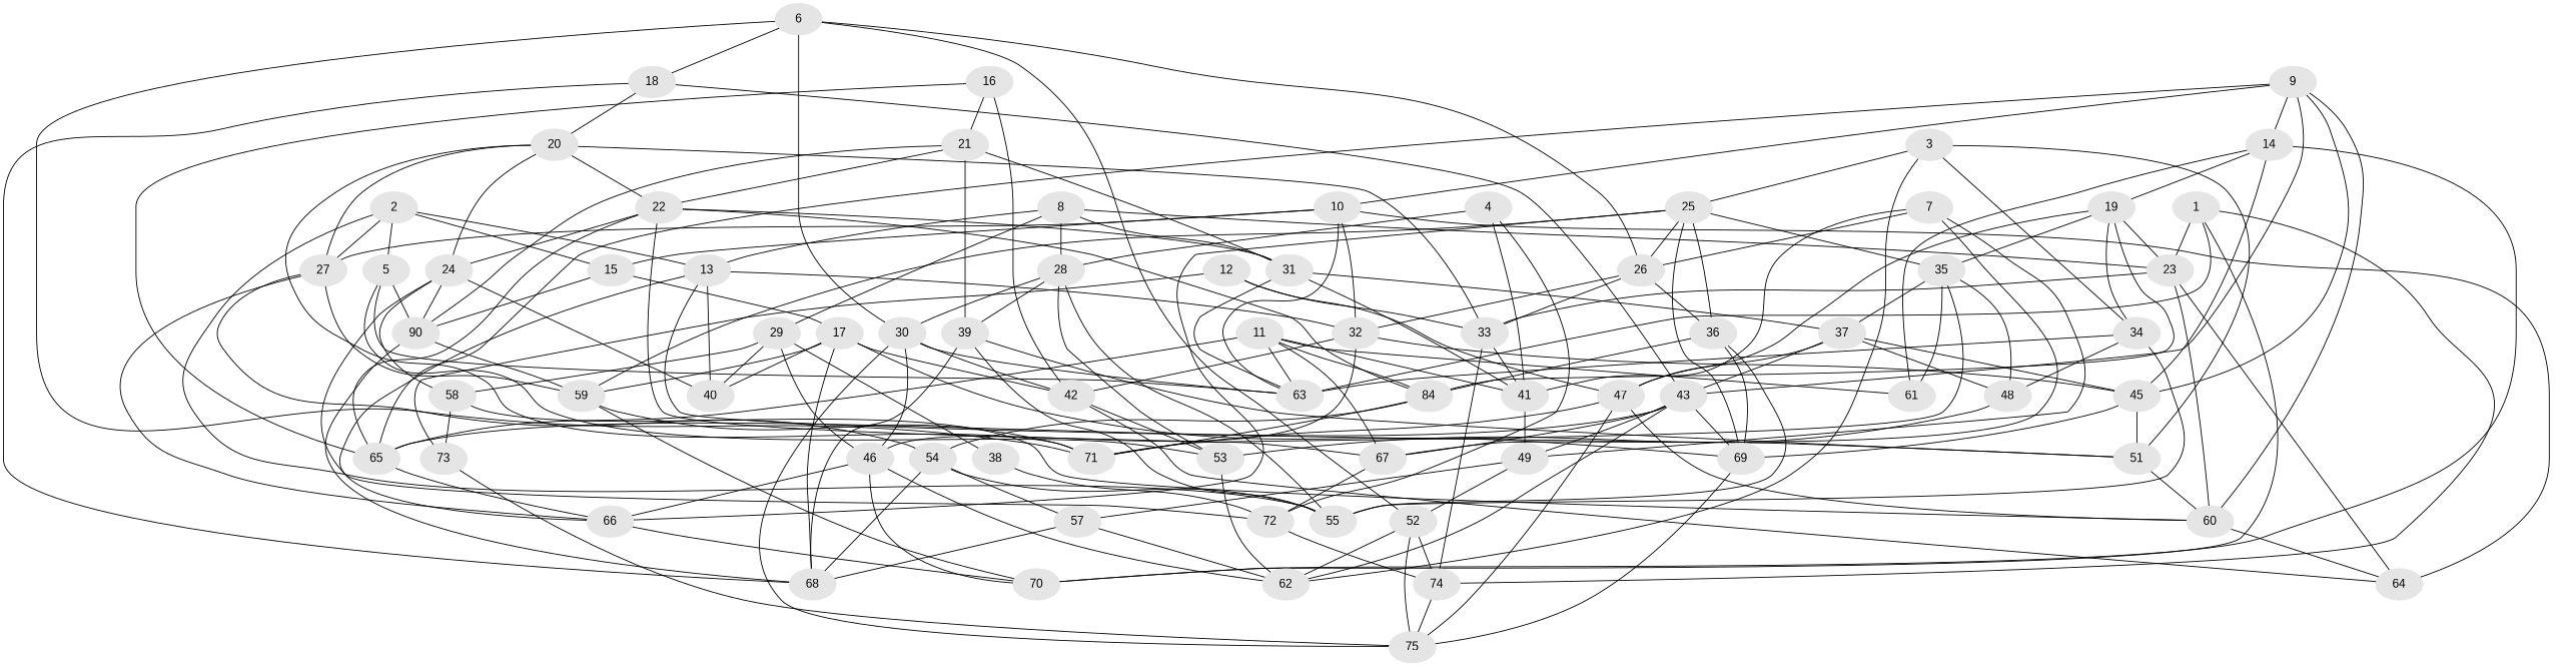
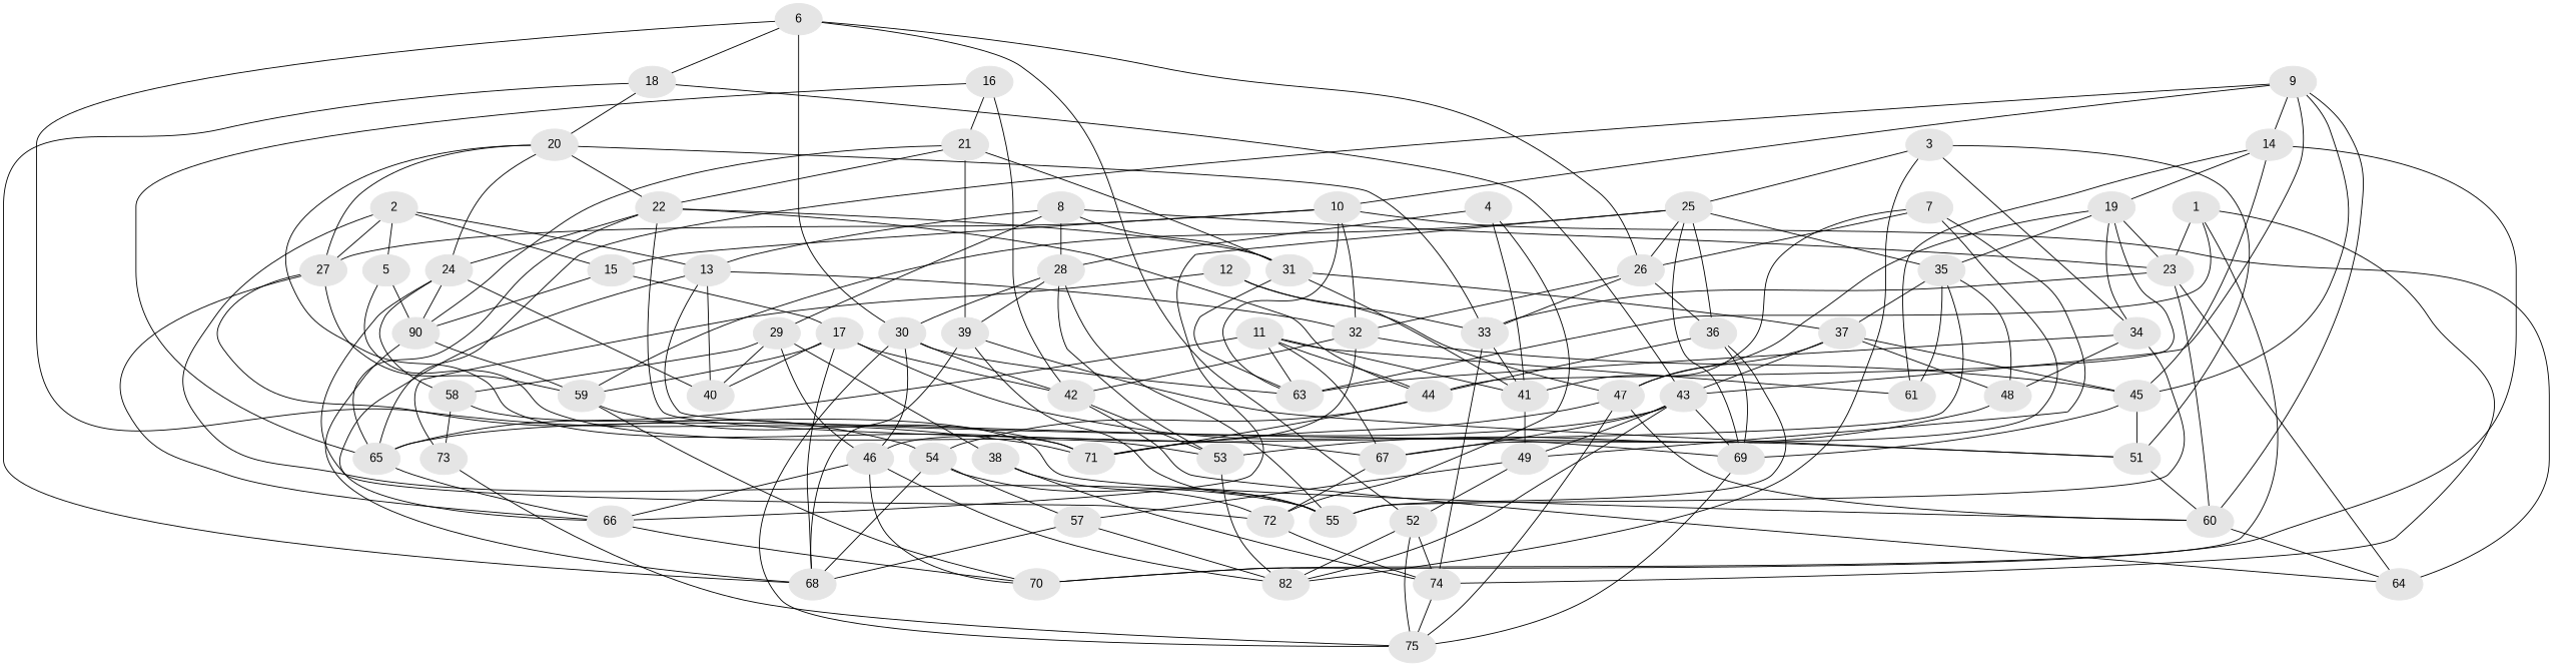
  graph {
    fontname="Liberation Sans"
    node [color=gray90 fontname="Liberation Sans" style=filled]
    edge [fontname="Liberation Sans" weight=1.0]
    1
    23
    63
    70
    74
    60
    64
    33
    75
    2
    5
    13
    15
    27
    55
    n16 [label=90]
    53
    51
    32
    40
    66
    17
    59
    54
    3
    25
    34
-   62
+   62 [label=82]
    26
    69
    35
    36
    48
    4
    28
    41
    72
    30
    39
    49
    68
    6
    18
    52
    71
    43
    20
    42
    46
    38
    7
    67
    57
    8
    29
    31
    58
    37
    9
    10
    14
    45
    65
    61
    19
    11
-   44 [label=84]
+   44
    12
    47
    73
    16
    21
    22
    24
    1 -- 23
    1 -- 63
    1 -- 70
    1 -- 74
    23 -- 60
    23 -- 64
    23 -- 33
    74 -- 75
    60 -- 64
    33 -- 74
    33 -- 41
    2 -- 5
    2 -- 13
    2 -- 15 [weight=2.0]
    2 -- 27
    2 -- 55
-   5 -- 63
    5 -- n16
    5 -- 53
    13 -- 51
    13 -- 32
    13 -- 40
    13 -- 66
    15 -- n16
    15 -- 17
    27 -- 66
    27 -- 59
    27 -- 54
    n16 -- 59
    n16 -- 68
    53 -- 62
    51 -- 60
    32 -- 42
    32 -- 46
    32 -- 45
    66 -- 70
    17 -- 40
    17 -- 59
    17 -- 69
    17 -- 68
    17 -- 42
    59 -- 70
    59 -- 71
    54 -- 55
    54 -- 68
    54 -- 57
    3 -- 51
    3 -- 25
    3 -- 34
    3 -- 62
    25 -- 66
    25 -- 59
    25 -- 26
    25 -- 69
    25 -- 35
    25 -- 36
    34 -- 63 [weight=2.0]
    34 -- 55
    34 -- 48
    26 -- 33
    26 -- 32
    26 -- 36
    69 -- 75
    35 -- 48
    35 -- 71
    35 -- 37
    35 -- 61
    36 -- 55
    36 -- 69
    36 -- 44
    48 -- 53
    4 -- 28 [weight=2.0]
    4 -- 41
    4 -- 72
    28 -- 55
    28 -- 53 [weight=2.0]
    28 -- 30
    28 -- 39 [weight=2.0]
    41 -- 49
    72 -- 74
    30 -- 63
    30 -- 75
    30 -- 42
    30 -- 46
    39 -- 55
    39 -- 51
    39 -- 68
    49 -- 52 [weight=2.0]
    49 -- 57
    6 -- 26
    6 -- 30
    6 -- 18
    6 -- 52
    6 -- 71
    18 -- 68
    18 -- 43
    18 -- 20
    52 -- 74
    52 -- 75
    52 -- 62
    43 -- 62
    43 -- 69
    43 -- 49
    43 -- 67
    43 -- 65
    20 -- 33
    20 -- 27
    20 -- 71
    20 -- 22
    20 -- 24
    42 -- 64
    42 -- 53
    46 -- 70
    46 -- 66
    46 -- 62
+   38 -- 74
    38 -- 72 [weight=2.0]
    7 -- 26
    7 -- 41
    7 -- 49
    7 -- 67
    67 -- 72
    57 -- 62
    57 -- 68
    8 -- 23
    8 -- 13
    8 -- 28 [weight=2.0]
    8 -- 29
    8 -- 31
    29 -- 40
    29 -- 46
    29 -- 38 [weight=2.0]
    29 -- 58
    31 -- 63
    31 -- 41
    31 -- 37
    58 -- 60
    58 -- 73
    37 -- 48
    37 -- 43
    37 -- 45
    37 -- 47
    9 -- 60
    9 -- 43
    9 -- 10
    9 -- 14
    9 -- 45
    9 -- 65
    10 -- 63
    10 -- 64
    10 -- 15 [weight=2.0]
    10 -- 27
    10 -- 32
    14 -- 70 [weight=2.0]
    14 -- 45
    14 -- 61
    14 -- 19
    45 -- 51
    45 -- 69
    65 -- 66
    19 -- 23
    19 -- 34
    19 -- 35
    19 -- 44
    19 -- 47
    11 -- 63
    11 -- 41
    11 -- 67
    11 -- 65
    11 -- 61
    11 -- 44
    44 -- 54
    44 -- 71
    12 -- 33
    12 -- 47
    12 -- 73 [weight=2.0]
    47 -- 60
    47 -- 75
    47 -- 71
    73 -- 75
    16 -- 42 [weight=2.0]
    16 -- 65
    16 -- 21
    21 -- n16
    21 -- 39
    21 -- 31
    21 -- 22
    22 -- 67 [weight=2.0]
    22 -- 31
    22 -- 65
    22 -- 44
    22 -- 24
    24 -- n16
    24 -- 40
    24 -- 72
    24 -- 58
  }
